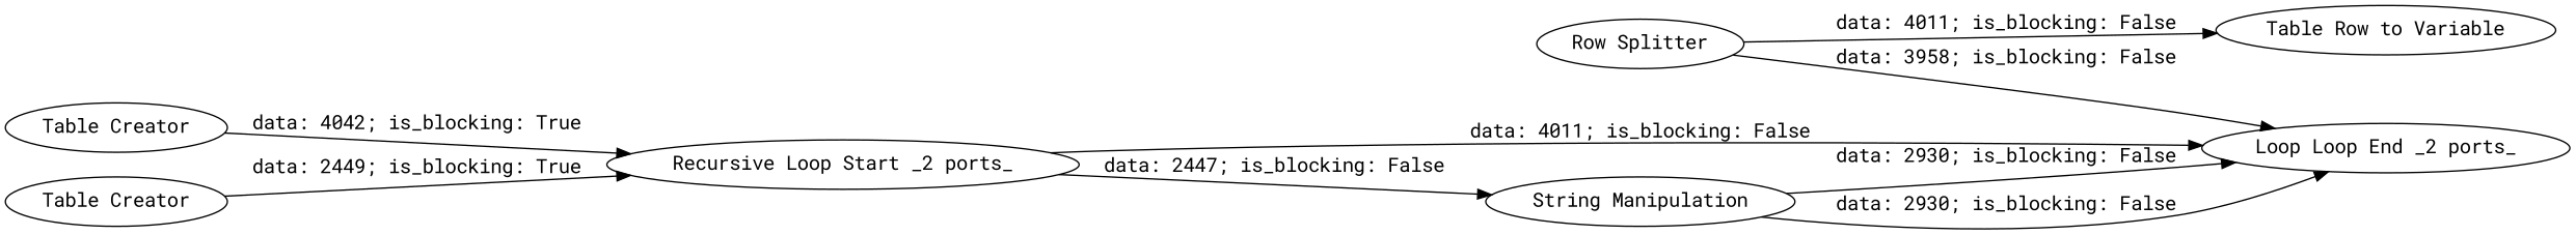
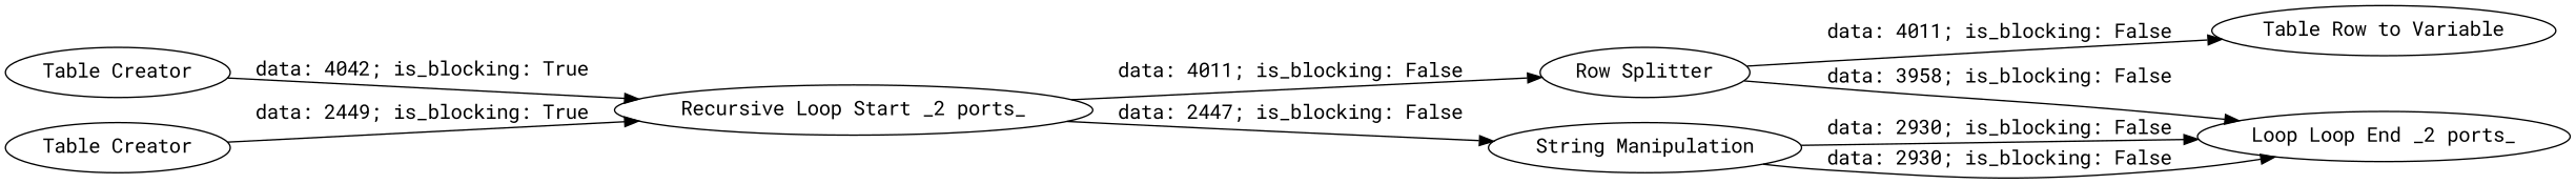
  digraph {
    fontname="Roboto Mono"
    rankdir=LR
    node [fontname="Roboto Mono"]
    edge [fontname="Roboto Mono"]
    n1 [label="Row Splitter"]
    n2 [label="Loop Loop End _2 ports_"]
    n3 [label="Table Row to Variable"]
    n4 [label="Table Creator"]
    n5 [label="Recursive Loop Start _2 ports_"]
    n6 [label="String Manipulation"]
    n7 [label="Table Creator"]
    n1 -> n2 [label="data: 3958; is_blocking: False"]
    n1 -> n3 [label="data: 4011; is_blocking: False"]
    n4 -> n5 [label="data: 4042; is_blocking: True"]
-   n5 -> n2 [label="data: 4011; is_blocking: False"]
+   n5 -> n1 [label="data: 4011; is_blocking: False"]
    n5 -> n6 [label="data: 2447; is_blocking: False"]
    n6 -> n2 [label="data: 2930; is_blocking: False"]
    n6 -> n2 [label="data: 2930; is_blocking: False"]
    n7 -> n5 [label="data: 2449; is_blocking: True"]
  }
